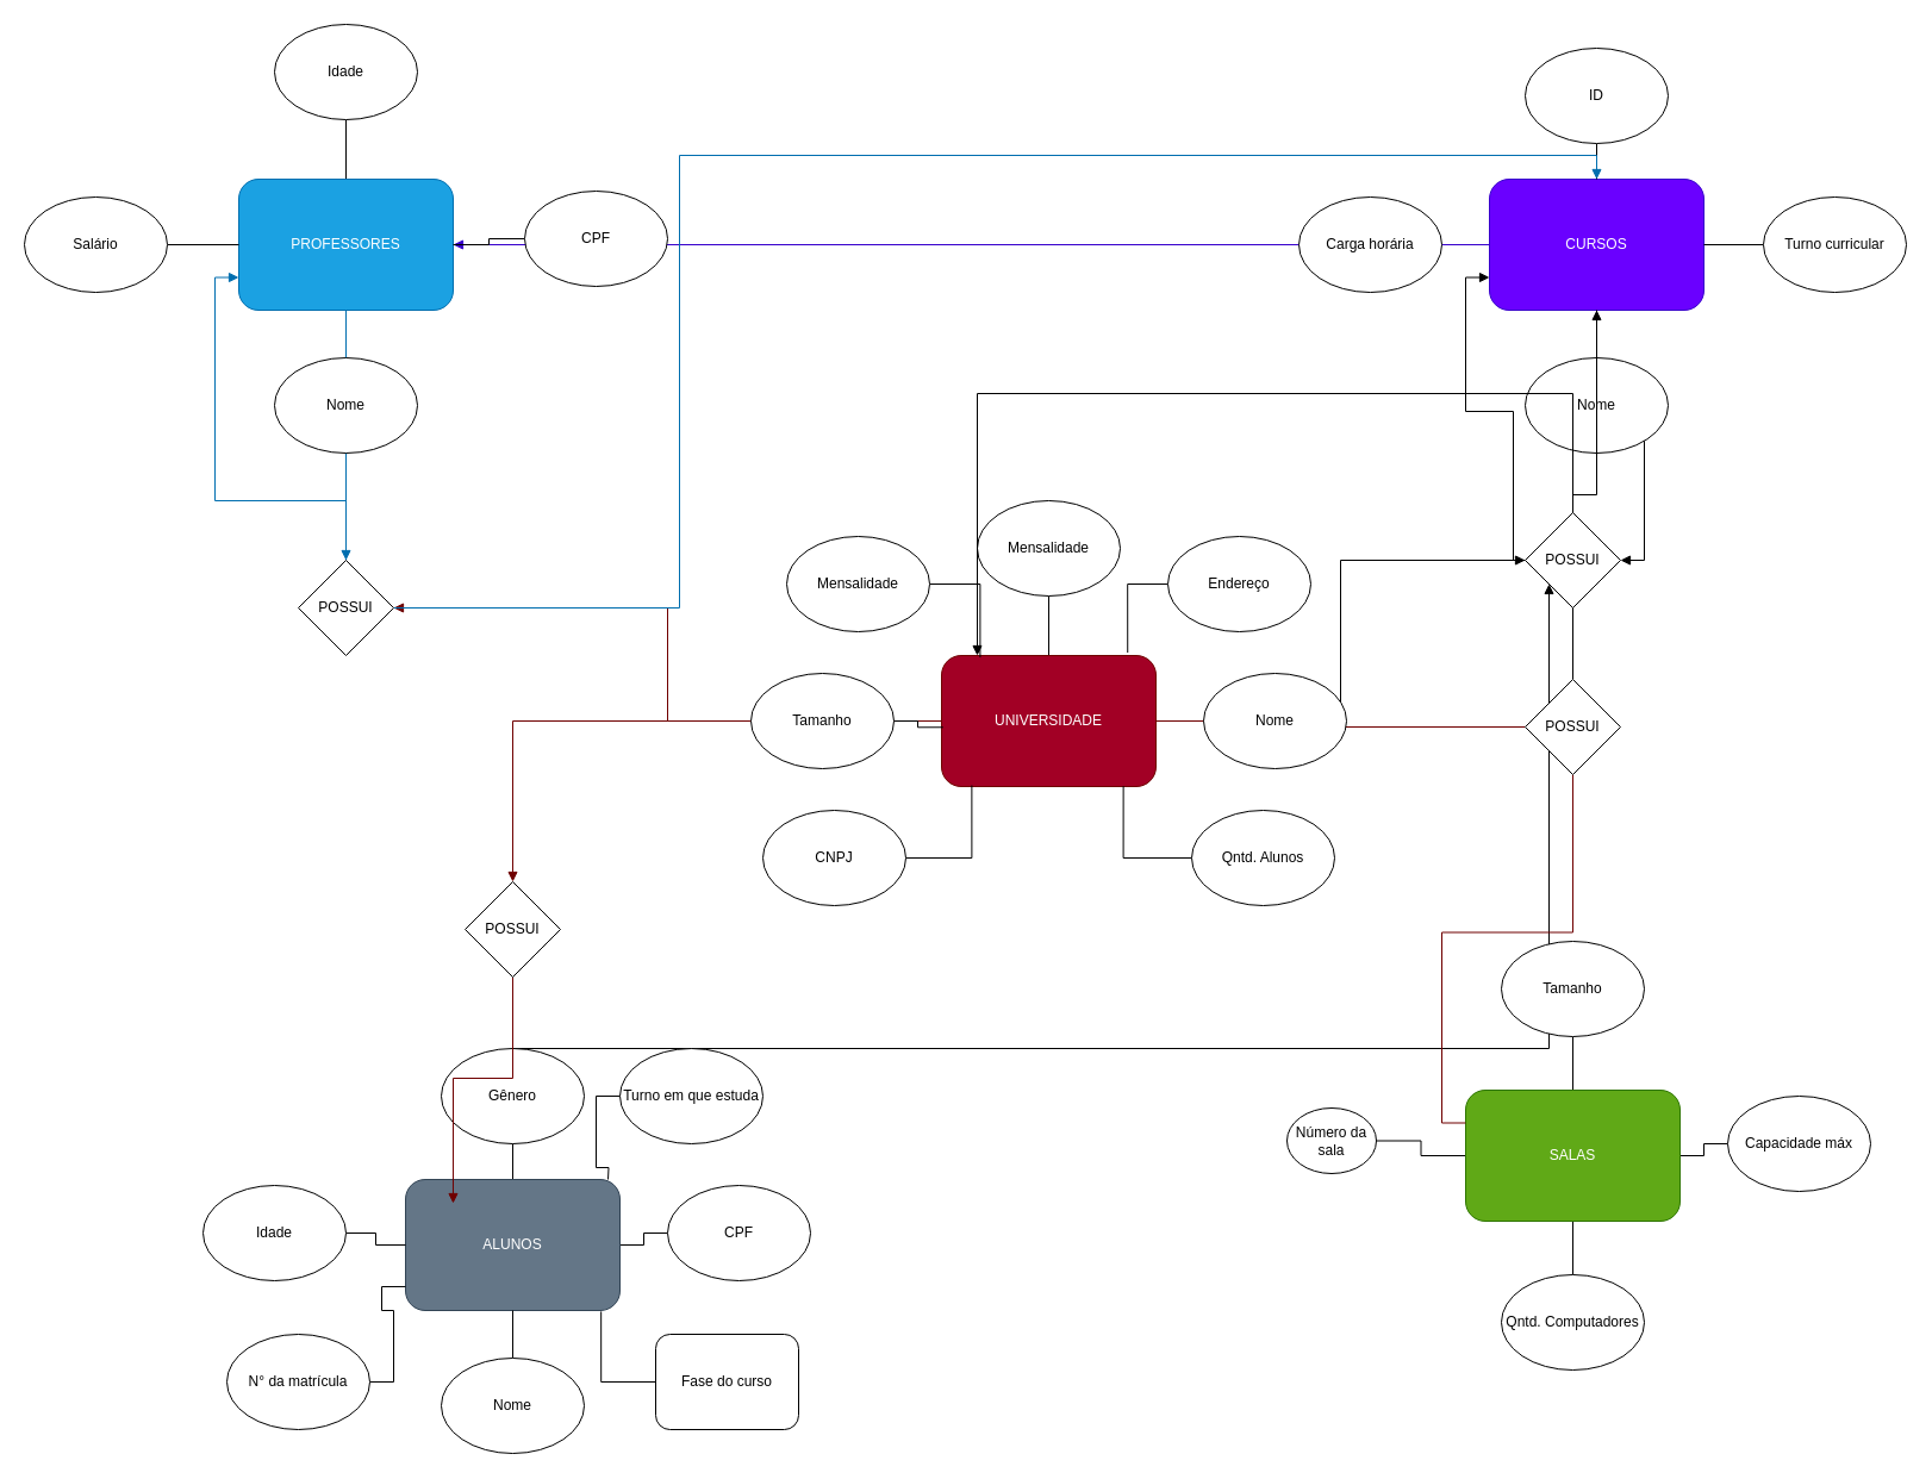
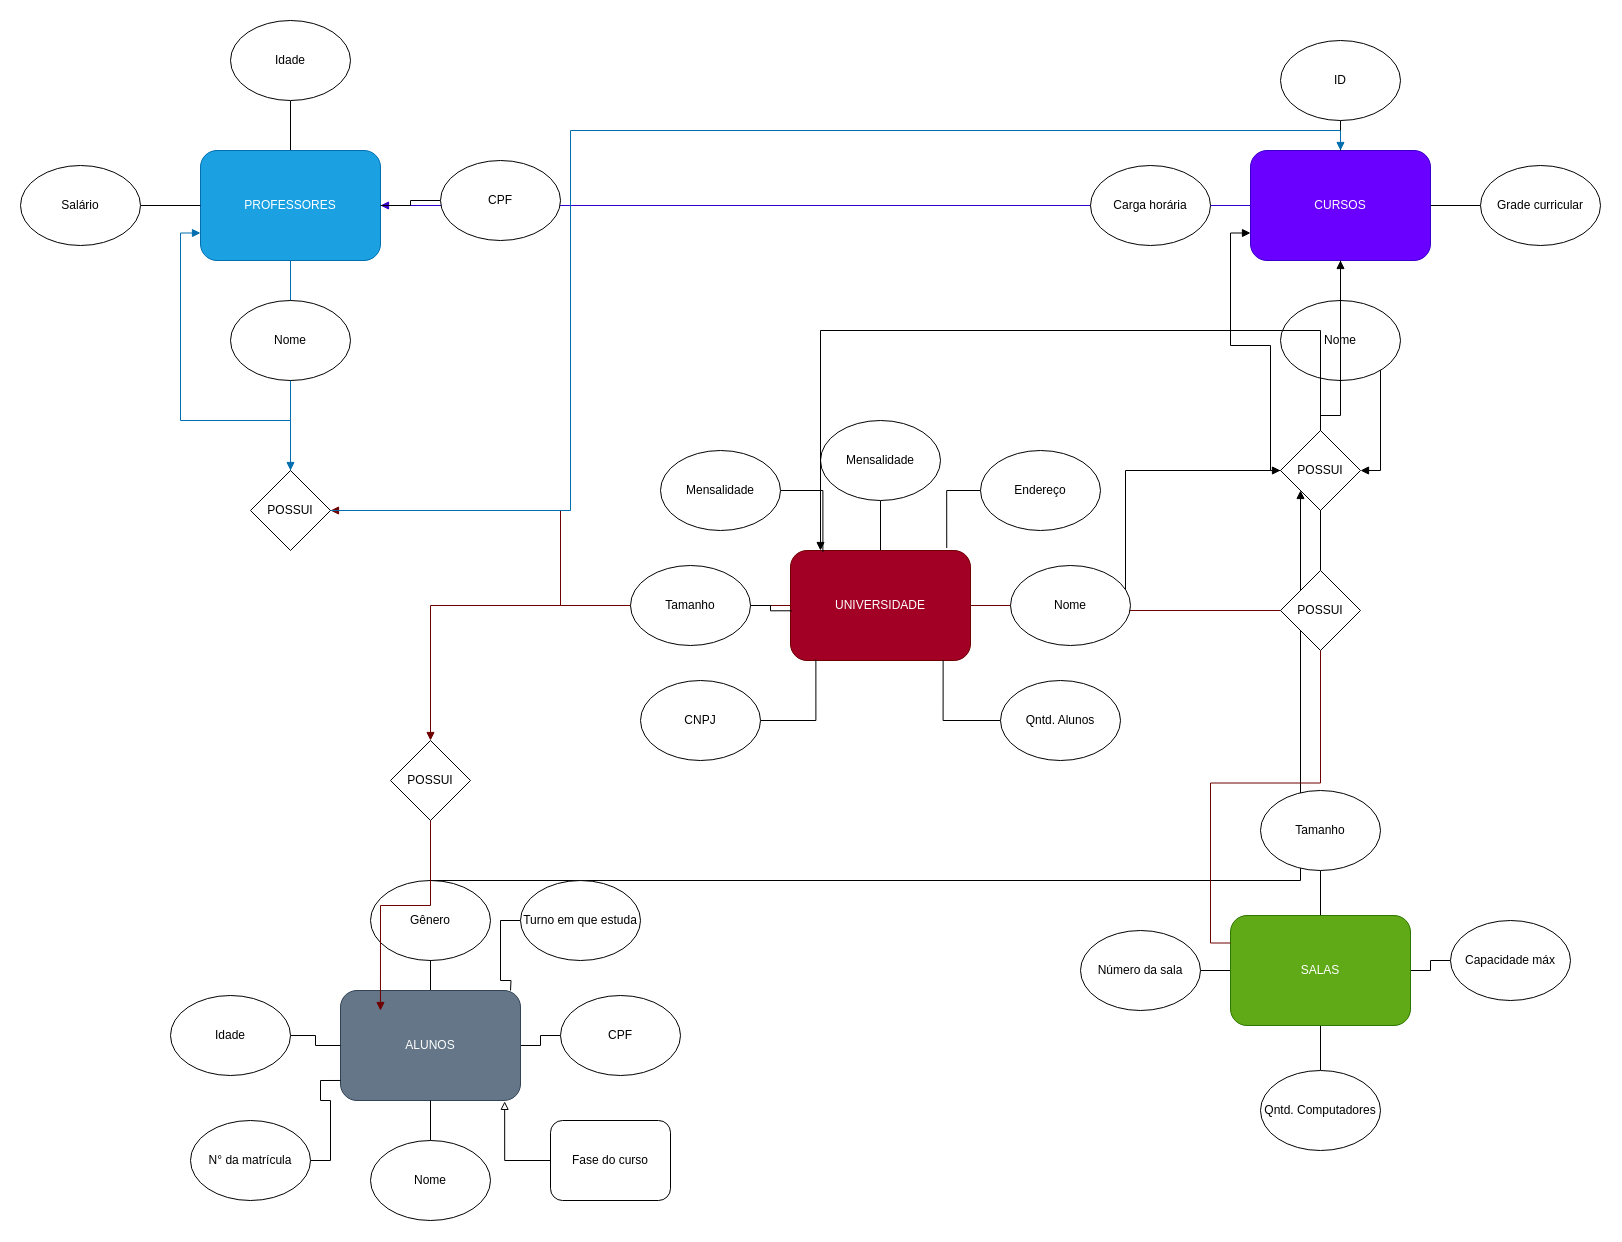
  <mxCell id="0" />
  <mxCell id="1" parent="0" />
  <mxCell id="2" style="edgeStyle=orthogonalEdgeStyle;rounded=0;orthogonalLoop=1;jettySize=auto;html=1;entryX=0.5;entryY=1;entryDx=0;entryDy=0;endArrow=none;endFill=0;" edge="1" parent="1" source="7" target="14"><mxGeometry relative="1" as="geometry" /></mxCell>
  <mxCell id="3" style="edgeStyle=orthogonalEdgeStyle;rounded=0;orthogonalLoop=1;jettySize=auto;html=1;endArrow=none;endFill=0;fillColor=#a20025;strokeColor=#6F0000;" edge="1" parent="1" source="7" target="69"><mxGeometry relative="1" as="geometry" /></mxCell>
  <mxCell id="4" style="edgeStyle=orthogonalEdgeStyle;rounded=0;orthogonalLoop=1;jettySize=auto;html=1;entryX=0.5;entryY=0;entryDx=0;entryDy=0;endArrow=block;endFill=1;fillColor=#a20025;strokeColor=#6F0000;" edge="1" parent="1" source="7" target="71"><mxGeometry relative="1" as="geometry" /></mxCell>
  <mxCell id="5" style="edgeStyle=orthogonalEdgeStyle;rounded=0;orthogonalLoop=1;jettySize=auto;html=1;entryX=0;entryY=0.5;entryDx=0;entryDy=0;endArrow=block;endFill=1;" edge="1" parent="1" source="7" target="74"><mxGeometry relative="1" as="geometry" /></mxCell>
  <mxCell id="6" style="edgeStyle=orthogonalEdgeStyle;rounded=0;orthogonalLoop=1;jettySize=auto;html=1;endArrow=block;endFill=1;fillColor=#a20025;strokeColor=#6F0000;" edge="1" parent="1" source="7" target="77"><mxGeometry relative="1" as="geometry" /></mxCell>
  <mxCell id="7" value="UNIVERSIDADE" style="rounded=1;whiteSpace=wrap;html=1;fillColor=#a20025;fontColor=#ffffff;strokeColor=#6F0000;" vertex="1" parent="1"><mxGeometry x="790" y="550" width="180" height="110" as="geometry" /></mxCell>
  <mxCell id="8" style="edgeStyle=orthogonalEdgeStyle;rounded=0;orthogonalLoop=1;jettySize=auto;html=1;endArrow=none;endFill=0;fillColor=#a20025;strokeColor=#6F0000;" edge="1" parent="1" source="9" target="7"><mxGeometry relative="1" as="geometry" /></mxCell>
  <mxCell id="9" value="Nome" style="ellipse;whiteSpace=wrap;html=1;" vertex="1" parent="1"><mxGeometry x="1010" y="565" width="120" height="80" as="geometry" /></mxCell>
  <mxCell id="10" style="edgeStyle=orthogonalEdgeStyle;rounded=0;orthogonalLoop=1;jettySize=auto;html=1;entryX=0.141;entryY=0.991;entryDx=0;entryDy=0;entryPerimeter=0;endArrow=none;endFill=0;" edge="1" parent="1" source="11" target="7"><mxGeometry relative="1" as="geometry" /></mxCell>
  <mxCell id="11" value="CNPJ" style="ellipse;whiteSpace=wrap;html=1;" vertex="1" parent="1"><mxGeometry x="640" y="680" width="120" height="80" as="geometry" /></mxCell>
  <mxCell id="12" style="edgeStyle=orthogonalEdgeStyle;rounded=0;orthogonalLoop=1;jettySize=auto;html=1;entryX=0.007;entryY=0.548;entryDx=0;entryDy=0;entryPerimeter=0;endArrow=none;endFill=0;" edge="1" parent="1" source="13" target="7"><mxGeometry relative="1" as="geometry" /></mxCell>
  <mxCell id="13" value="Tamanho" style="ellipse;whiteSpace=wrap;html=1;" vertex="1" parent="1"><mxGeometry x="630" y="565" width="120" height="80" as="geometry" /></mxCell>
  <mxCell id="14" value="Mensalidade" style="ellipse;whiteSpace=wrap;html=1;" vertex="1" parent="1"><mxGeometry x="820" y="420" width="120" height="80" as="geometry" /></mxCell>
  <mxCell id="15" style="edgeStyle=orthogonalEdgeStyle;rounded=0;orthogonalLoop=1;jettySize=auto;html=1;entryX=0.868;entryY=-0.022;entryDx=0;entryDy=0;entryPerimeter=0;endArrow=none;endFill=0;" edge="1" parent="1" source="16" target="7"><mxGeometry relative="1" as="geometry" /></mxCell>
  <mxCell id="16" value="Endereço" style="ellipse;whiteSpace=wrap;html=1;" vertex="1" parent="1"><mxGeometry x="980" y="450" width="120" height="80" as="geometry" /></mxCell>
  <mxCell id="17" style="edgeStyle=orthogonalEdgeStyle;rounded=0;orthogonalLoop=1;jettySize=auto;html=1;entryX=0.848;entryY=0.997;entryDx=0;entryDy=0;entryPerimeter=0;endArrow=none;endFill=0;" edge="1" parent="1" source="18" target="7"><mxGeometry relative="1" as="geometry" /></mxCell>
  <mxCell id="18" value="Qntd. Alunos" style="ellipse;whiteSpace=wrap;html=1;" vertex="1" parent="1"><mxGeometry x="1000" y="680" width="120" height="80" as="geometry" /></mxCell>
  <mxCell id="19" style="edgeStyle=orthogonalEdgeStyle;rounded=0;orthogonalLoop=1;jettySize=auto;html=1;entryX=0.18;entryY=0.014;entryDx=0;entryDy=0;entryPerimeter=0;endArrow=none;endFill=0;" edge="1" parent="1" source="20" target="7"><mxGeometry relative="1" as="geometry" /></mxCell>
  <mxCell id="20" value="Mensalidade" style="ellipse;whiteSpace=wrap;html=1;" vertex="1" parent="1"><mxGeometry x="660" y="450" width="120" height="80" as="geometry" /></mxCell>
  <mxCell id="21" style="edgeStyle=orthogonalEdgeStyle;rounded=0;orthogonalLoop=1;jettySize=auto;html=1;entryX=1;entryY=0.5;entryDx=0;entryDy=0;endArrow=block;endFill=1;" edge="1" parent="1" source="23" target="74"><mxGeometry relative="1" as="geometry" /></mxCell>
  <mxCell id="22" style="edgeStyle=orthogonalEdgeStyle;rounded=0;orthogonalLoop=1;jettySize=auto;html=1;endArrow=block;endFill=1;fillColor=#6a00ff;strokeColor=#3700CC;" edge="1" parent="1" source="23" target="26"><mxGeometry relative="1" as="geometry"><mxPoint x="640" y="530" as="targetPoint" /></mxGeometry></mxCell>
  <mxCell id="23" value="CURSOS" style="rounded=1;whiteSpace=wrap;html=1;fillColor=#6a00ff;fontColor=#ffffff;strokeColor=#3700CC;" vertex="1" parent="1"><mxGeometry x="1250" y="150" width="180" height="110" as="geometry" /></mxCell>
  <mxCell id="24" style="edgeStyle=orthogonalEdgeStyle;rounded=0;orthogonalLoop=1;jettySize=auto;html=1;entryX=0.5;entryY=1;entryDx=0;entryDy=0;endArrow=none;endFill=0;" edge="1" parent="1" source="26" target="55"><mxGeometry relative="1" as="geometry" /></mxCell>
  <mxCell id="25" style="edgeStyle=orthogonalEdgeStyle;rounded=0;orthogonalLoop=1;jettySize=auto;html=1;entryX=0.5;entryY=0;entryDx=0;entryDy=0;endArrow=block;endFill=1;fillColor=#1ba1e2;strokeColor=#006EAF;" edge="1" parent="1" source="26" target="77"><mxGeometry relative="1" as="geometry" /></mxCell>
  <mxCell id="26" value="PROFESSORES" style="rounded=1;whiteSpace=wrap;html=1;fillColor=#1ba1e2;fontColor=#ffffff;strokeColor=#006EAF;" vertex="1" parent="1"><mxGeometry x="200" y="150" width="180" height="110" as="geometry" /></mxCell>
  <mxCell id="27" style="edgeStyle=orthogonalEdgeStyle;rounded=0;orthogonalLoop=1;jettySize=auto;html=1;endArrow=none;endFill=0;" edge="1" parent="1" source="31" target="42"><mxGeometry relative="1" as="geometry" /></mxCell>
  <mxCell id="28" style="edgeStyle=orthogonalEdgeStyle;rounded=0;orthogonalLoop=1;jettySize=auto;html=1;endArrow=none;endFill=0;" edge="1" parent="1" source="31" target="43"><mxGeometry relative="1" as="geometry" /></mxCell>
  <mxCell id="29" style="edgeStyle=orthogonalEdgeStyle;rounded=0;orthogonalLoop=1;jettySize=auto;html=1;endArrow=none;endFill=0;" edge="1" parent="1" source="31" target="44"><mxGeometry relative="1" as="geometry" /></mxCell>
  <mxCell id="30" style="edgeStyle=orthogonalEdgeStyle;rounded=0;orthogonalLoop=1;jettySize=auto;html=1;endArrow=none;endFill=0;" edge="1" parent="1" source="31" target="56"><mxGeometry relative="1" as="geometry" /></mxCell>
  <mxCell id="31" value="SALAS" style="rounded=1;whiteSpace=wrap;html=1;fillColor=#60a917;fontColor=#ffffff;strokeColor=#2D7600;" vertex="1" parent="1"><mxGeometry x="1230" y="915" width="180" height="110" as="geometry" /></mxCell>
  <mxCell id="32" style="edgeStyle=orthogonalEdgeStyle;rounded=0;orthogonalLoop=1;jettySize=auto;html=1;endArrow=none;endFill=0;" edge="1" parent="1" source="35" target="41"><mxGeometry relative="1" as="geometry" /></mxCell>
  <mxCell id="33" style="edgeStyle=orthogonalEdgeStyle;rounded=0;orthogonalLoop=1;jettySize=auto;html=1;endArrow=none;endFill=0;" edge="1" parent="1" source="35" target="38"><mxGeometry relative="1" as="geometry" /></mxCell>
  <mxCell id="34" style="edgeStyle=orthogonalEdgeStyle;rounded=0;orthogonalLoop=1;jettySize=auto;html=1;entryX=0;entryY=1;entryDx=0;entryDy=0;endArrow=block;endFill=1;" edge="1" parent="1" source="35" target="74"><mxGeometry relative="1" as="geometry"><Array as="points"><mxPoint x="430" y="880" /><mxPoint x="1300" y="880" /></Array></mxGeometry></mxCell>
  <mxCell id="35" value="ALUNOS" style="rounded=1;whiteSpace=wrap;html=1;fillColor=#647687;fontColor=#ffffff;strokeColor=#314354;" vertex="1" parent="1"><mxGeometry x="340" y="990" width="180" height="110" as="geometry" /></mxCell>
  <mxCell id="36" style="edgeStyle=orthogonalEdgeStyle;rounded=0;orthogonalLoop=1;jettySize=auto;html=1;endArrow=none;endFill=0;" edge="1" parent="1" source="37" target="35"><mxGeometry relative="1" as="geometry" /></mxCell>
  <mxCell id="37" value="Nome" style="ellipse;whiteSpace=wrap;html=1;" vertex="1" parent="1"><mxGeometry x="370" y="1140" width="120" height="80" as="geometry" /></mxCell>
  <mxCell id="38" value="CPF" style="ellipse;whiteSpace=wrap;html=1;" vertex="1" parent="1"><mxGeometry x="560" y="995" width="120" height="80" as="geometry" /></mxCell>
  <mxCell id="39" style="edgeStyle=orthogonalEdgeStyle;rounded=0;orthogonalLoop=1;jettySize=auto;html=1;entryX=0;entryY=0.5;entryDx=0;entryDy=0;endArrow=none;endFill=0;" edge="1" parent="1" source="40" target="35"><mxGeometry relative="1" as="geometry" /></mxCell>
  <mxCell id="40" value="Idade" style="ellipse;whiteSpace=wrap;html=1;" vertex="1" parent="1"><mxGeometry x="170" y="995" width="120" height="80" as="geometry" /></mxCell>
  <mxCell id="41" value="Gênero" style="ellipse;whiteSpace=wrap;html=1;" vertex="1" parent="1"><mxGeometry x="370" y="880" width="120" height="80" as="geometry" /></mxCell>
  <mxCell id="42" value="Tamanho" style="ellipse;whiteSpace=wrap;html=1;" vertex="1" parent="1"><mxGeometry x="1260" y="790" width="120" height="80" as="geometry" /></mxCell>
  <mxCell id="43" value="Capacidade máx" style="ellipse;whiteSpace=wrap;html=1;" vertex="1" parent="1"><mxGeometry x="1450" y="920" width="120" height="80" as="geometry" /></mxCell>
  <mxCell id="44" value="Qntd. Computadores" style="ellipse;whiteSpace=wrap;html=1;" vertex="1" parent="1"><mxGeometry x="1260" y="1070" width="120" height="80" as="geometry" /></mxCell>
  <mxCell id="45" style="edgeStyle=orthogonalEdgeStyle;rounded=0;orthogonalLoop=1;jettySize=auto;html=1;endArrow=none;endFill=0;" edge="1" parent="1" source="46" target="23"><mxGeometry relative="1" as="geometry" /></mxCell>
  <mxCell id="46" value="Nome" style="ellipse;whiteSpace=wrap;html=1;" vertex="1" parent="1"><mxGeometry x="1280" y="300" width="120" height="80" as="geometry" /></mxCell>
  <mxCell id="47" style="edgeStyle=orthogonalEdgeStyle;rounded=0;orthogonalLoop=1;jettySize=auto;html=1;endArrow=none;endFill=0;" edge="1" parent="1" source="48" target="23"><mxGeometry relative="1" as="geometry" /></mxCell>
- <mxCell id="48" value="Turno curricular" style="ellipse;whiteSpace=wrap;html=1;" vertex="1" parent="1"><mxGeometry x="1480" y="165" width="120" height="80" as="geometry" /></mxCell>
- <mxCell id="49" style="edgeStyle=orthogonalEdgeStyle;rounded=0;orthogonalLoop=1;jettySize=auto;html=1;entryX=0.912;entryY=1.008;entryDx=0;entryDy=0;entryPerimeter=0;endArrow=none;endFill=0;" edge="1" parent="1" source="50" target="35"><mxGeometry relative="1" as="geometry" /></mxCell>
+ <mxCell id="48" value="Grade curricular" style="ellipse;whiteSpace=wrap;html=1;" vertex="1" parent="1"><mxGeometry x="1480" y="165" width="120" height="80" as="geometry" /></mxCell>
+ <mxCell id="49" style="edgeStyle=orthogonalEdgeStyle;rounded=0;orthogonalLoop=1;jettySize=auto;html=1;entryX=0.912;entryY=1.008;entryDx=0;entryDy=0;entryPerimeter=0;endArrow=block;endFill=0;" edge="1" parent="1" source="50" target="35"><mxGeometry relative="1" as="geometry" /></mxCell>
  <mxCell id="50" value="Fase do curso" style="whiteSpace=wrap;html=1;rounded=1;" vertex="1" parent="1"><mxGeometry x="550" y="1120" width="120" height="80" as="geometry" /></mxCell>
  <mxCell id="51" style="edgeStyle=orthogonalEdgeStyle;rounded=0;orthogonalLoop=1;jettySize=auto;html=1;endArrow=none;endFill=0;fillColor=#1ba1e2;strokeColor=#006EAF;" edge="1" parent="1" source="52" target="26"><mxGeometry relative="1" as="geometry" /></mxCell>
  <mxCell id="52" value="Nome" style="ellipse;whiteSpace=wrap;html=1;" vertex="1" parent="1"><mxGeometry x="230" y="300" width="120" height="80" as="geometry" /></mxCell>
  <mxCell id="53" style="edgeStyle=orthogonalEdgeStyle;rounded=0;orthogonalLoop=1;jettySize=auto;html=1;endArrow=none;endFill=0;" edge="1" parent="1" source="54" target="26"><mxGeometry relative="1" as="geometry" /></mxCell>
  <mxCell id="54" value="CPF" style="ellipse;whiteSpace=wrap;html=1;" vertex="1" parent="1"><mxGeometry x="440" y="160" width="120" height="80" as="geometry" /></mxCell>
  <mxCell id="55" value="Idade" style="ellipse;whiteSpace=wrap;html=1;" vertex="1" parent="1"><mxGeometry x="230" y="20" width="120" height="80" as="geometry" /></mxCell>
- <mxCell id="56" value="Número da sala" style="ellipse;whiteSpace=wrap;html=1;" vertex="1" parent="1"><mxGeometry x="1080" y="930" width="75" height="55" as="geometry" /></mxCell>
+ <mxCell id="56" value="Número da sala" style="ellipse;whiteSpace=wrap;html=1;" vertex="1" parent="1"><mxGeometry x="1080" y="930" width="120" height="80" as="geometry" /></mxCell>
  <mxCell id="57" style="edgeStyle=orthogonalEdgeStyle;rounded=0;orthogonalLoop=1;jettySize=auto;html=1;endArrow=none;endFill=0;fillColor=#6a00ff;strokeColor=#3700CC;" edge="1" parent="1" source="58" target="23"><mxGeometry relative="1" as="geometry" /></mxCell>
  <mxCell id="58" value="Carga horária" style="ellipse;whiteSpace=wrap;html=1;" vertex="1" parent="1"><mxGeometry x="1090" y="165" width="120" height="80" as="geometry" /></mxCell>
  <mxCell id="59" style="edgeStyle=orthogonalEdgeStyle;rounded=0;orthogonalLoop=1;jettySize=auto;html=1;entryX=0;entryY=0.818;entryDx=0;entryDy=0;entryPerimeter=0;endArrow=none;endFill=0;" edge="1" parent="1" source="60" target="35"><mxGeometry relative="1" as="geometry" /></mxCell>
  <mxCell id="60" value="N° da matrícula" style="ellipse;whiteSpace=wrap;html=1;" vertex="1" parent="1"><mxGeometry x="190" y="1120" width="120" height="80" as="geometry" /></mxCell>
  <mxCell id="61" style="edgeStyle=orthogonalEdgeStyle;rounded=0;orthogonalLoop=1;jettySize=auto;html=1;endArrow=none;endFill=0;" edge="1" parent="1" source="62"><mxGeometry relative="1" as="geometry"><mxPoint x="510" y="990" as="targetPoint" /></mxGeometry></mxCell>
  <mxCell id="62" value="Turno em que estuda" style="ellipse;whiteSpace=wrap;html=1;" vertex="1" parent="1"><mxGeometry x="520" y="880" width="120" height="80" as="geometry" /></mxCell>
  <mxCell id="63" style="edgeStyle=orthogonalEdgeStyle;rounded=0;orthogonalLoop=1;jettySize=auto;html=1;endArrow=none;endFill=0;" edge="1" parent="1" source="64" target="26"><mxGeometry relative="1" as="geometry" /></mxCell>
  <mxCell id="64" value="Salário" style="ellipse;whiteSpace=wrap;html=1;" vertex="1" parent="1"><mxGeometry x="20" y="165" width="120" height="80" as="geometry" /></mxCell>
  <mxCell id="65" style="edgeStyle=orthogonalEdgeStyle;rounded=0;orthogonalLoop=1;jettySize=auto;html=1;entryX=0.5;entryY=0;entryDx=0;entryDy=0;endArrow=none;endFill=0;" edge="1" parent="1" source="66" target="23"><mxGeometry relative="1" as="geometry" /></mxCell>
  <mxCell id="66" value="ID" style="ellipse;whiteSpace=wrap;html=1;" vertex="1" parent="1"><mxGeometry x="1280" y="40" width="120" height="80" as="geometry" /></mxCell>
  <mxCell id="67" style="edgeStyle=orthogonalEdgeStyle;rounded=0;orthogonalLoop=1;jettySize=auto;html=1;entryX=0;entryY=0.25;entryDx=0;entryDy=0;endArrow=none;endFill=0;fillColor=#a20025;strokeColor=#6F0000;" edge="1" parent="1" source="69" target="31"><mxGeometry relative="1" as="geometry" /></mxCell>
  <mxCell id="68" style="edgeStyle=orthogonalEdgeStyle;rounded=0;orthogonalLoop=1;jettySize=auto;html=1;endArrow=block;endFill=1;" edge="1" parent="1" source="69" target="23"><mxGeometry relative="1" as="geometry" /></mxCell>
  <mxCell id="69" value="POSSUI" style="rhombus;whiteSpace=wrap;html=1;" vertex="1" parent="1"><mxGeometry x="1280" y="570" width="80" height="80" as="geometry" /></mxCell>
  <mxCell id="70" style="edgeStyle=orthogonalEdgeStyle;rounded=0;orthogonalLoop=1;jettySize=auto;html=1;entryX=0.222;entryY=0.182;entryDx=0;entryDy=0;entryPerimeter=0;endArrow=block;endFill=1;fillColor=#a20025;strokeColor=#6F0000;" edge="1" parent="1" source="71" target="35"><mxGeometry relative="1" as="geometry" /></mxCell>
  <mxCell id="71" value="POSSUI" style="rhombus;whiteSpace=wrap;html=1;" vertex="1" parent="1"><mxGeometry x="390" y="740" width="80" height="80" as="geometry" /></mxCell>
  <mxCell id="72" style="edgeStyle=orthogonalEdgeStyle;rounded=0;orthogonalLoop=1;jettySize=auto;html=1;endArrow=block;endFill=1;entryX=0;entryY=0.75;entryDx=0;entryDy=0;" edge="1" parent="1" source="74" target="23"><mxGeometry relative="1" as="geometry"><mxPoint x="1230" y="250" as="targetPoint" /><Array as="points"><mxPoint x="1270" y="470" /><mxPoint x="1270" y="345" /><mxPoint x="1230" y="345" /><mxPoint x="1230" y="233" /></Array></mxGeometry></mxCell>
  <mxCell id="73" style="edgeStyle=orthogonalEdgeStyle;rounded=0;orthogonalLoop=1;jettySize=auto;html=1;endArrow=block;endFill=1;" edge="1" parent="1" source="74" target="7"><mxGeometry relative="1" as="geometry"><Array as="points"><mxPoint x="1320" y="330" /><mxPoint x="820" y="330" /></Array></mxGeometry></mxCell>
  <mxCell id="74" value="POSSUI" style="rhombus;whiteSpace=wrap;html=1;" vertex="1" parent="1"><mxGeometry x="1280" y="430" width="80" height="80" as="geometry" /></mxCell>
  <mxCell id="75" style="edgeStyle=orthogonalEdgeStyle;rounded=0;orthogonalLoop=1;jettySize=auto;html=1;entryX=0.5;entryY=0;entryDx=0;entryDy=0;endArrow=block;endFill=1;fillColor=#1ba1e2;strokeColor=#006EAF;" edge="1" parent="1" source="77" target="23"><mxGeometry relative="1" as="geometry"><Array as="points"><mxPoint x="570" y="510" /><mxPoint x="570" y="130" /><mxPoint x="1340" y="130" /></Array></mxGeometry></mxCell>
  <mxCell id="76" style="edgeStyle=orthogonalEdgeStyle;rounded=0;orthogonalLoop=1;jettySize=auto;html=1;entryX=0;entryY=0.75;entryDx=0;entryDy=0;endArrow=block;endFill=1;fillColor=#1ba1e2;strokeColor=#006EAF;" edge="1" parent="1" source="77" target="26"><mxGeometry relative="1" as="geometry"><Array as="points"><mxPoint x="290" y="420" /><mxPoint x="180" y="420" /><mxPoint x="180" y="233" /></Array></mxGeometry></mxCell>
  <mxCell id="77" value="POSSUI" style="rhombus;whiteSpace=wrap;html=1;" vertex="1" parent="1"><mxGeometry x="250" y="470" width="80" height="80" as="geometry" /></mxCell>
